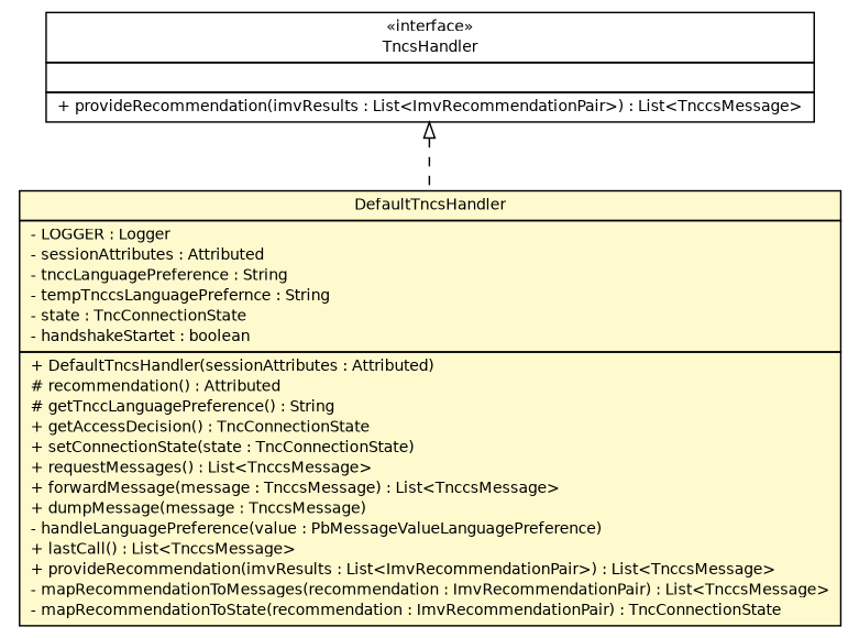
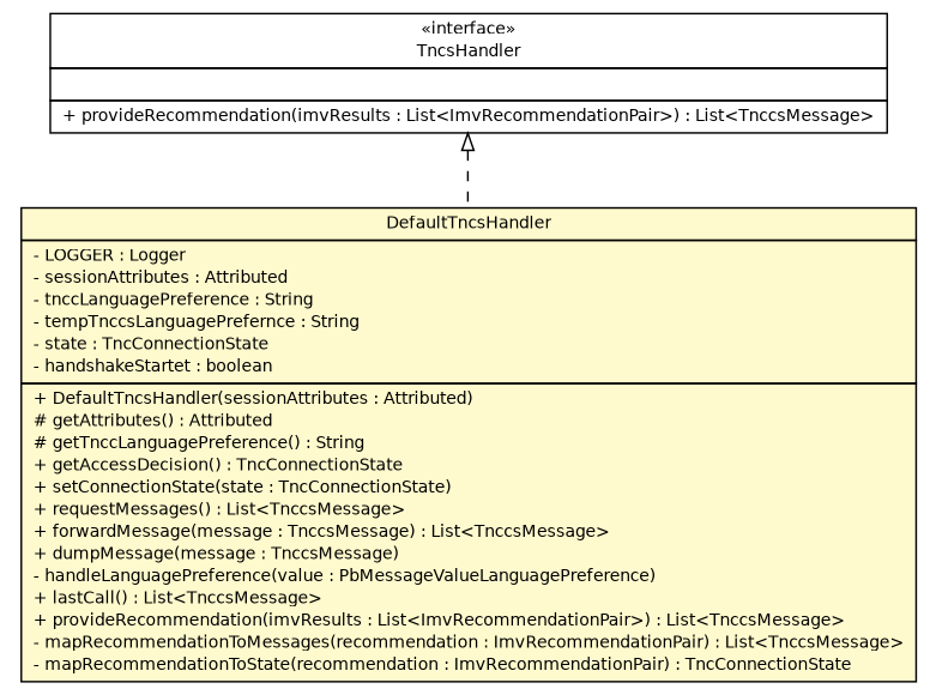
  digraph {
    nodesep=0.25
    ranksep=0.5
    node [fontcolor=black fontname=Helvetica fontsize=10.0 shape=plaintext]
    n1 [label=<<table title="de.hsbremen.tc.tnc.tnccs.message.handler.TncsHandler" border="0" cellborder="1" cellspacing="0" cellpadding="2" port="p" href="../TncsHandler.html"> 		<tr><td><table border="0" cellspacing="0" cellpadding="1"> <tr><td align="center" balign="center"> &#171;interface&#187; </td></tr> <tr><td align="center" balign="center"> TncsHandler </td></tr> 		</table></td></tr> 		<tr><td><table border="0" cellspacing="0" cellpadding="1"> <tr><td align="left" balign="left">  </td></tr> 		</table></td></tr> 		<tr><td><table border="0" cellspacing="0" cellpadding="1"> <tr><td align="left" balign="left"> + provideRecommendation(imvResults : List&lt;ImvRecommendationPair&gt;) : List&lt;TnccsMessage&gt; </td></tr> 		</table></td></tr> 		</table>>]
-   n2 [label=<<table title="de.hsbremen.tc.tnc.tnccs.message.handler.simple.DefaultTncsHandler" border="0" cellborder="1" cellspacing="0" cellpadding="2" port="p" bgcolor="lemonChiffon" href="./DefaultTncsHandler.html"> 		<tr><td><table border="0" cellspacing="0" cellpadding="1"> <tr><td align="center" balign="center"> DefaultTncsHandler </td></tr> 		</table></td></tr> 		<tr><td><table border="0" cellspacing="0" cellpadding="1"> <tr><td align="left" balign="left"> - LOGGER : Logger </td></tr> <tr><td align="left" balign="left"> - sessionAttributes : Attributed </td></tr> <tr><td align="left" balign="left"> - tnccLanguagePreference : String </td></tr> <tr><td align="left" balign="left"> - tempTnccsLanguagePrefernce : String </td></tr> <tr><td align="left" balign="left"> - state : TncConnectionState </td></tr> <tr><td align="left" balign="left"> - handshakeStartet : boolean </td></tr> 		</table></td></tr> 		<tr><td><table border="0" cellspacing="0" cellpadding="1"> <tr><td align="left" balign="left"> + DefaultTncsHandler(sessionAttributes : Attributed) </td></tr> <tr><td align="left" balign="left"> # recommendation() : Attributed </td></tr> <tr><td align="left" balign="left"> # getTnccLanguagePreference() : String </td></tr> <tr><td align="left" balign="left"> + getAccessDecision() : TncConnectionState </td></tr> <tr><td align="left" balign="left"> + setConnectionState(state : TncConnectionState) </td></tr> <tr><td align="left" balign="left"> + requestMessages() : List&lt;TnccsMessage&gt; </td></tr> <tr><td align="left" balign="left"> + forwardMessage(message : TnccsMessage) : List&lt;TnccsMessage&gt; </td></tr> <tr><td align="left" balign="left"> + dumpMessage(message : TnccsMessage) </td></tr> <tr><td align="left" balign="left"> - handleLanguagePreference(value : PbMessageValueLanguagePreference) </td></tr> <tr><td align="left" balign="left"> + lastCall() : List&lt;TnccsMessage&gt; </td></tr> <tr><td align="left" balign="left"> + provideRecommendation(imvResults : List&lt;ImvRecommendationPair&gt;) : List&lt;TnccsMessage&gt; </td></tr> <tr><td align="left" balign="left"> - mapRecommendationToMessages(recommendation : ImvRecommendationPair) : List&lt;TnccsMessage&gt; </td></tr> <tr><td align="left" balign="left"> - mapRecommendationToState(recommendation : ImvRecommendationPair) : TncConnectionState </td></tr> 		</table></td></tr> 		</table>>]
+   n2 [label=<<table title="de.hsbremen.tc.tnc.tnccs.message.handler.simple.DefaultTncsHandler" border="0" cellborder="1" cellspacing="0" cellpadding="2" port="p" bgcolor="lemonChiffon" href="./DefaultTncsHandler.html"> 		<tr><td><table border="0" cellspacing="0" cellpadding="1"> <tr><td align="center" balign="center"> DefaultTncsHandler </td></tr> 		</table></td></tr> 		<tr><td><table border="0" cellspacing="0" cellpadding="1"> <tr><td align="left" balign="left"> - LOGGER : Logger </td></tr> <tr><td align="left" balign="left"> - sessionAttributes : Attributed </td></tr> <tr><td align="left" balign="left"> - tnccLanguagePreference : String </td></tr> <tr><td align="left" balign="left"> - tempTnccsLanguagePrefernce : String </td></tr> <tr><td align="left" balign="left"> - state : TncConnectionState </td></tr> <tr><td align="left" balign="left"> - handshakeStartet : boolean </td></tr> 		</table></td></tr> 		<tr><td><table border="0" cellspacing="0" cellpadding="1"> <tr><td align="left" balign="left"> + DefaultTncsHandler(sessionAttributes : Attributed) </td></tr> <tr><td align="left" balign="left"> # getAttributes() : Attributed </td></tr> <tr><td align="left" balign="left"> # getTnccLanguagePreference() : String </td></tr> <tr><td align="left" balign="left"> + getAccessDecision() : TncConnectionState </td></tr> <tr><td align="left" balign="left"> + setConnectionState(state : TncConnectionState) </td></tr> <tr><td align="left" balign="left"> + requestMessages() : List&lt;TnccsMessage&gt; </td></tr> <tr><td align="left" balign="left"> + forwardMessage(message : TnccsMessage) : List&lt;TnccsMessage&gt; </td></tr> <tr><td align="left" balign="left"> + dumpMessage(message : TnccsMessage) </td></tr> <tr><td align="left" balign="left"> - handleLanguagePreference(value : PbMessageValueLanguagePreference) </td></tr> <tr><td align="left" balign="left"> + lastCall() : List&lt;TnccsMessage&gt; </td></tr> <tr><td align="left" balign="left"> + provideRecommendation(imvResults : List&lt;ImvRecommendationPair&gt;) : List&lt;TnccsMessage&gt; </td></tr> <tr><td align="left" balign="left"> - mapRecommendationToMessages(recommendation : ImvRecommendationPair) : List&lt;TnccsMessage&gt; </td></tr> <tr><td align="left" balign="left"> - mapRecommendationToState(recommendation : ImvRecommendationPair) : TncConnectionState </td></tr> 		</table></td></tr> 		</table>>]
    n1 -> n2 [arrowtail=empty dir=back fontname=Helvetica fontsize=10 headport=p labelfontname=Helvetica labelfontsize=10 style=dashed tailport=p]
  }
